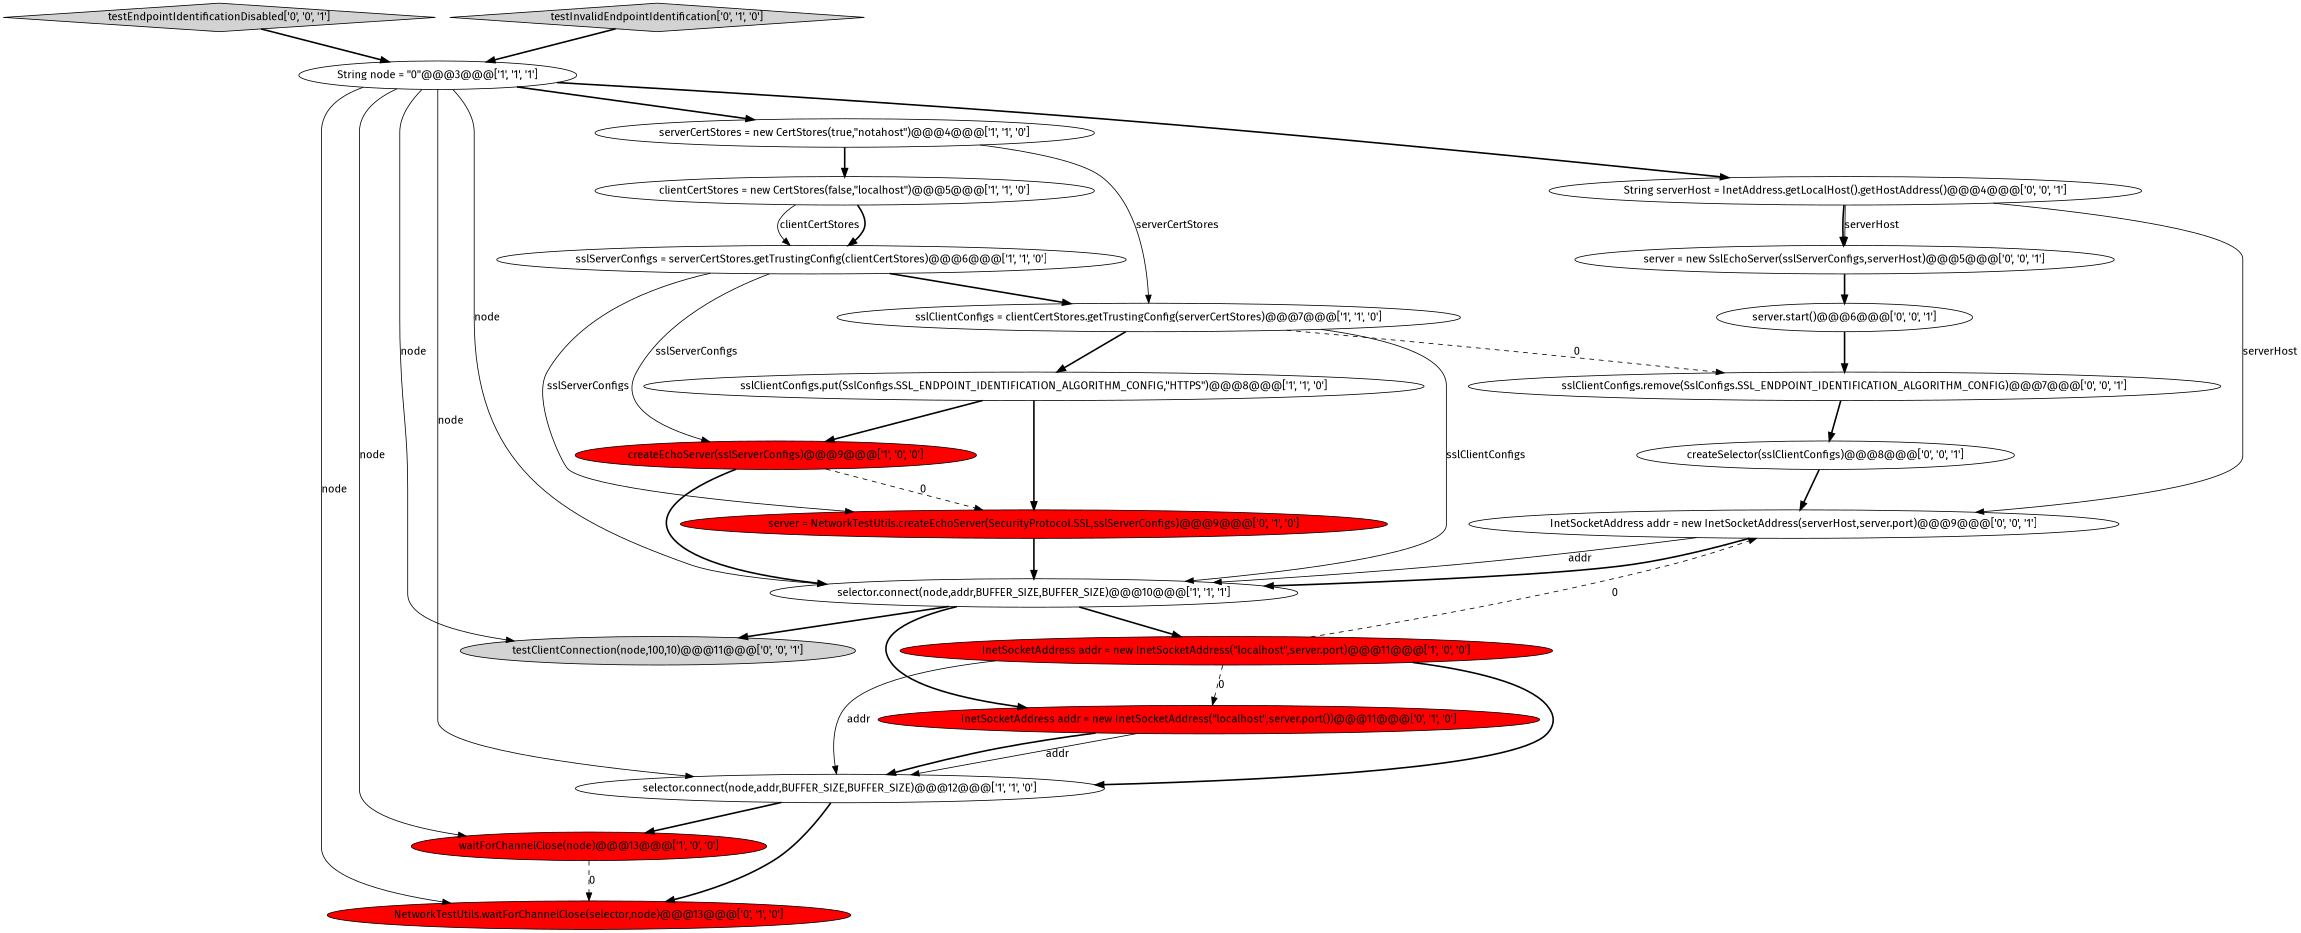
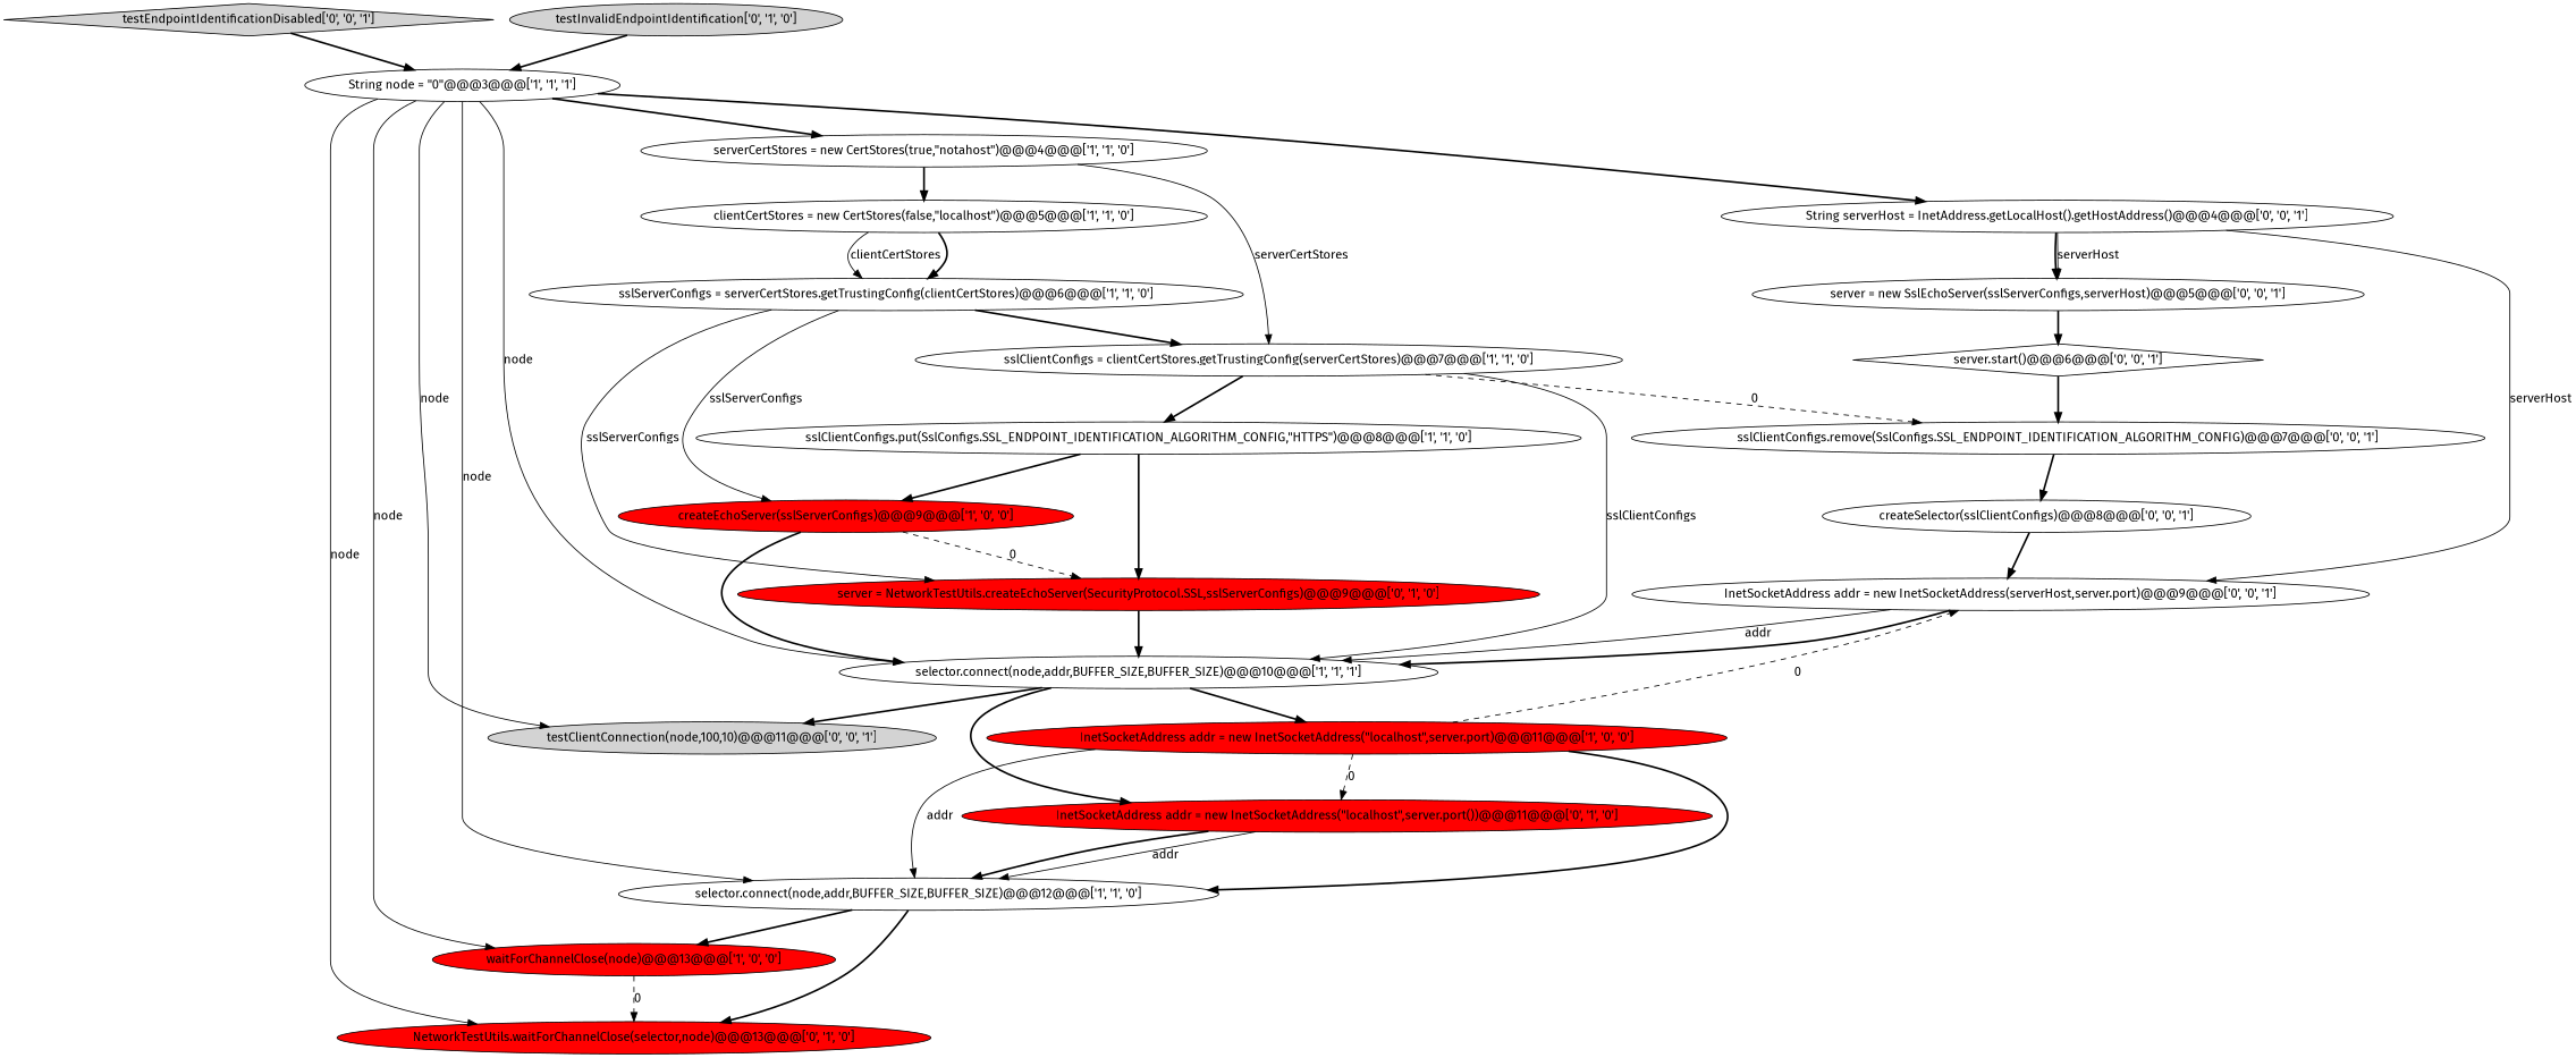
  digraph {
    fontname="Fira Sans"
    node [fillcolor=white fontname="Fira Sans" shape=ellipse style=filled]
    edge [fontname="Fira Sans" style=bold]
-   n1 [label="server.start()@@@6@@@['0', '0', '1']"]
+   n1 [label="server.start()@@@6@@@['0', '0', '1']" shape=diamond]
    n2 [label="sslClientConfigs.remove(SslConfigs.SSL_ENDPOINT_IDENTIFICATION_ALGORITHM_CONFIG)@@@7@@@['0', '0', '1']"]
    n3 [label="createSelector(sslClientConfigs)@@@8@@@['0', '0', '1']"]
    n4 [label="InetSocketAddress addr = new InetSocketAddress(serverHost,server.port)@@@9@@@['0', '0', '1']"]
    n5 [fillcolor=red label="waitForChannelClose(node)@@@13@@@['1', '0', '0']"]
    n6 [fillcolor=red label="NetworkTestUtils.waitForChannelClose(selector,node)@@@13@@@['0', '1', '0']"]
    n7 [fillcolor=red label="createEchoServer(sslServerConfigs)@@@9@@@['1', '0', '0']"]
    n8 [label="selector.connect(node,addr,BUFFER_SIZE,BUFFER_SIZE)@@@10@@@['1', '1', '1']"]
    n9 [fillcolor=red label="server = NetworkTestUtils.createEchoServer(SecurityProtocol.SSL,sslServerConfigs)@@@9@@@['0', '1', '0']"]
    n10 [fillcolor=lightgray label="testClientConnection(node,100,10)@@@11@@@['0', '0', '1']"]
    n11 [fillcolor=red label="InetSocketAddress addr = new InetSocketAddress(\"localhost\",server.port)@@@11@@@['1', '0', '0']"]
    n12 [fillcolor=red label="InetSocketAddress addr = new InetSocketAddress(\"localhost\",server.port())@@@11@@@['0', '1', '0']"]
    n13 [label="String node = \"0\"@@@3@@@['1', '1', '1']"]
    n14 [label="String serverHost = InetAddress.getLocalHost().getHostAddress()@@@4@@@['0', '0', '1']"]
    n15 [label="selector.connect(node,addr,BUFFER_SIZE,BUFFER_SIZE)@@@12@@@['1', '1', '0']"]
    n16 [label="serverCertStores = new CertStores(true,\"notahost\")@@@4@@@['1', '1', '0']"]
    n17 [label="server = new SslEchoServer(sslServerConfigs,serverHost)@@@5@@@['0', '0', '1']"]
    n18 [label="clientCertStores = new CertStores(false,\"localhost\")@@@5@@@['1', '1', '0']"]
    n19 [label="sslClientConfigs = clientCertStores.getTrustingConfig(serverCertStores)@@@7@@@['1', '1', '0']"]
    n20 [label="sslServerConfigs = serverCertStores.getTrustingConfig(clientCertStores)@@@6@@@['1', '1', '0']"]
    n21 [label="sslClientConfigs.put(SslConfigs.SSL_ENDPOINT_IDENTIFICATION_ALGORITHM_CONFIG,\"HTTPS\")@@@8@@@['1', '1', '0']"]
    n22 [fillcolor=lightgray label="testEndpointIdentificationDisabled['0', '0', '1']" shape=diamond]
-   n23 [fillcolor=lightgray label="testInvalidEndpointIdentification['0', '1', '0']" shape=diamond]
+   n23 [fillcolor=lightgray label="testInvalidEndpointIdentification['0', '1', '0']"]
    n1 -> n2
    n2 -> n3
    n3 -> n4
    n4 -> n8
    n4 -> n8 [label=addr style=solid]
    n5 -> n6 [label=0 style=dashed]
    n7 -> n8
    n7 -> n9 [label=0 style=dashed]
    n8 -> n10
    n8 -> n11
    n8 -> n12
    n9 -> n8
    n11 -> n4 [label=0 style=dashed]
    n11 -> n12 [label=0 style=dashed]
    n11 -> n15 [label=addr style=solid]
    n11 -> n15
    n12 -> n15 [label=addr style=solid]
    n12 -> n15
    n13 -> n5 [label="node" style=solid]
    n13 -> n6 [label="node" style=solid]
    n13 -> n8 [label="node" style=solid]
    n13 -> n10 [label="node" style=solid]
    n13 -> n14
    n13 -> n15 [label="node" style=solid]
    n13 -> n16
    n14 -> n4 [label=serverHost style=solid]
    n14 -> n17
    n14 -> n17 [label=serverHost style=solid]
    n15 -> n5
    n15 -> n6
    n16 -> n18
    n16 -> n19 [label=serverCertStores style=solid]
    n17 -> n1
    n18 -> n20
    n18 -> n20 [label=clientCertStores style=solid]
    n19 -> n2 [label=0 style=dashed]
    n19 -> n8 [label=sslClientConfigs style=solid]
    n19 -> n21
    n20 -> n7 [label=sslServerConfigs style=solid]
    n20 -> n9 [label=sslServerConfigs style=solid]
    n20 -> n19
    n21 -> n7
    n21 -> n9
    n22 -> n13
    n23 -> n13
  }
